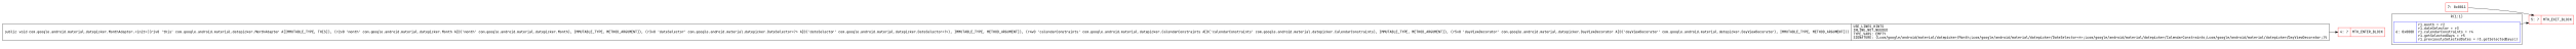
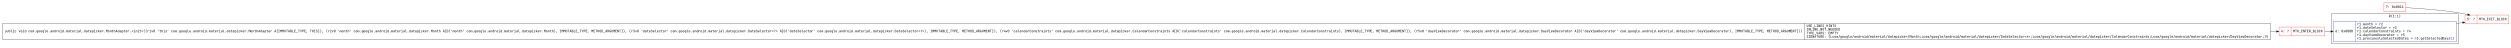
  digraph {
    fontname="JetBrains Mono"
    rankdir=LR
    node [color=red fontname="JetBrains Mono" shape=record]
    edge [fontname="JetBrains Mono"]
-   n1 [color=blue label="{6\:\ 0x0000|r1.month = r2\lr1.dateSelector = r3\lr1.calendarConstraints = r4\lr1.getSelectedDays = r5\lr1.previouslySelectedDates = r3.getSelectedDays()\l}"]
+   n1 [color=blue label="{6\:\ 0x0000|r1.month = r2\lr1.dateSelector = r3\lr1.calendarConstraints = r4\lr1.dayViewDecorator = r5\lr1.previouslySelectedDates = r3.getSelectedDays()\l}"]
    n2 [label="{5\:\ ?|MTH_EXIT_BLOCK\l}"]
    n3 [label="{7\:\ 0x0011}"]
    n4 [label="{4\:\ ?|MTH_ENTER_BLOCK\l}"]
    n5 [label="{public void com.google.android.material.datepicker.MonthAdapter.\<init\>((r1v0 'this' com.google.android.material.datepicker.MonthAdapter A[IMMUTABLE_TYPE, THIS]), (r2v0 'month' com.google.android.material.datepicker.Month A[D('month' com.google.android.material.datepicker.Month), IMMUTABLE_TYPE, METHOD_ARGUMENT]), (r3v0 'dateSelector' com.google.android.material.datepicker.DateSelector\<?\> A[D('dateSelector' com.google.android.material.datepicker.DateSelector\<?\>), IMMUTABLE_TYPE, METHOD_ARGUMENT]), (r4v0 'calendarConstraints' com.google.android.material.datepicker.CalendarConstraints A[D('calendarConstraints' com.google.android.material.datepicker.CalendarConstraints), IMMUTABLE_TYPE, METHOD_ARGUMENT]), (r5v0 'dayViewDecorator' com.google.android.material.datepicker.DayViewDecorator A[D('dayViewDecorator' com.google.android.material.datepicker.DayViewDecorator), IMMUTABLE_TYPE, METHOD_ARGUMENT]))  | USE_LINES_HINTS\lINLINE_NOT_NEEDED\lTYPE_VARS: EMPTY\lSIGNATURE: (Lcom\/google\/android\/material\/datepicker\/Month;Lcom\/google\/android\/material\/datepicker\/DateSelector\<*\>;Lcom\/google\/android\/material\/datepicker\/CalendarConstraints;Lcom\/google\/android\/material\/datepicker\/DayViewDecorator;)V\l}" color=""]
    subgraph cluster_1 {
      label="R(1:1)"
      n1
    }
    n1 -> n2
    n3 -> n2
+   n4 -> n1
    n5 -> n4
  }
